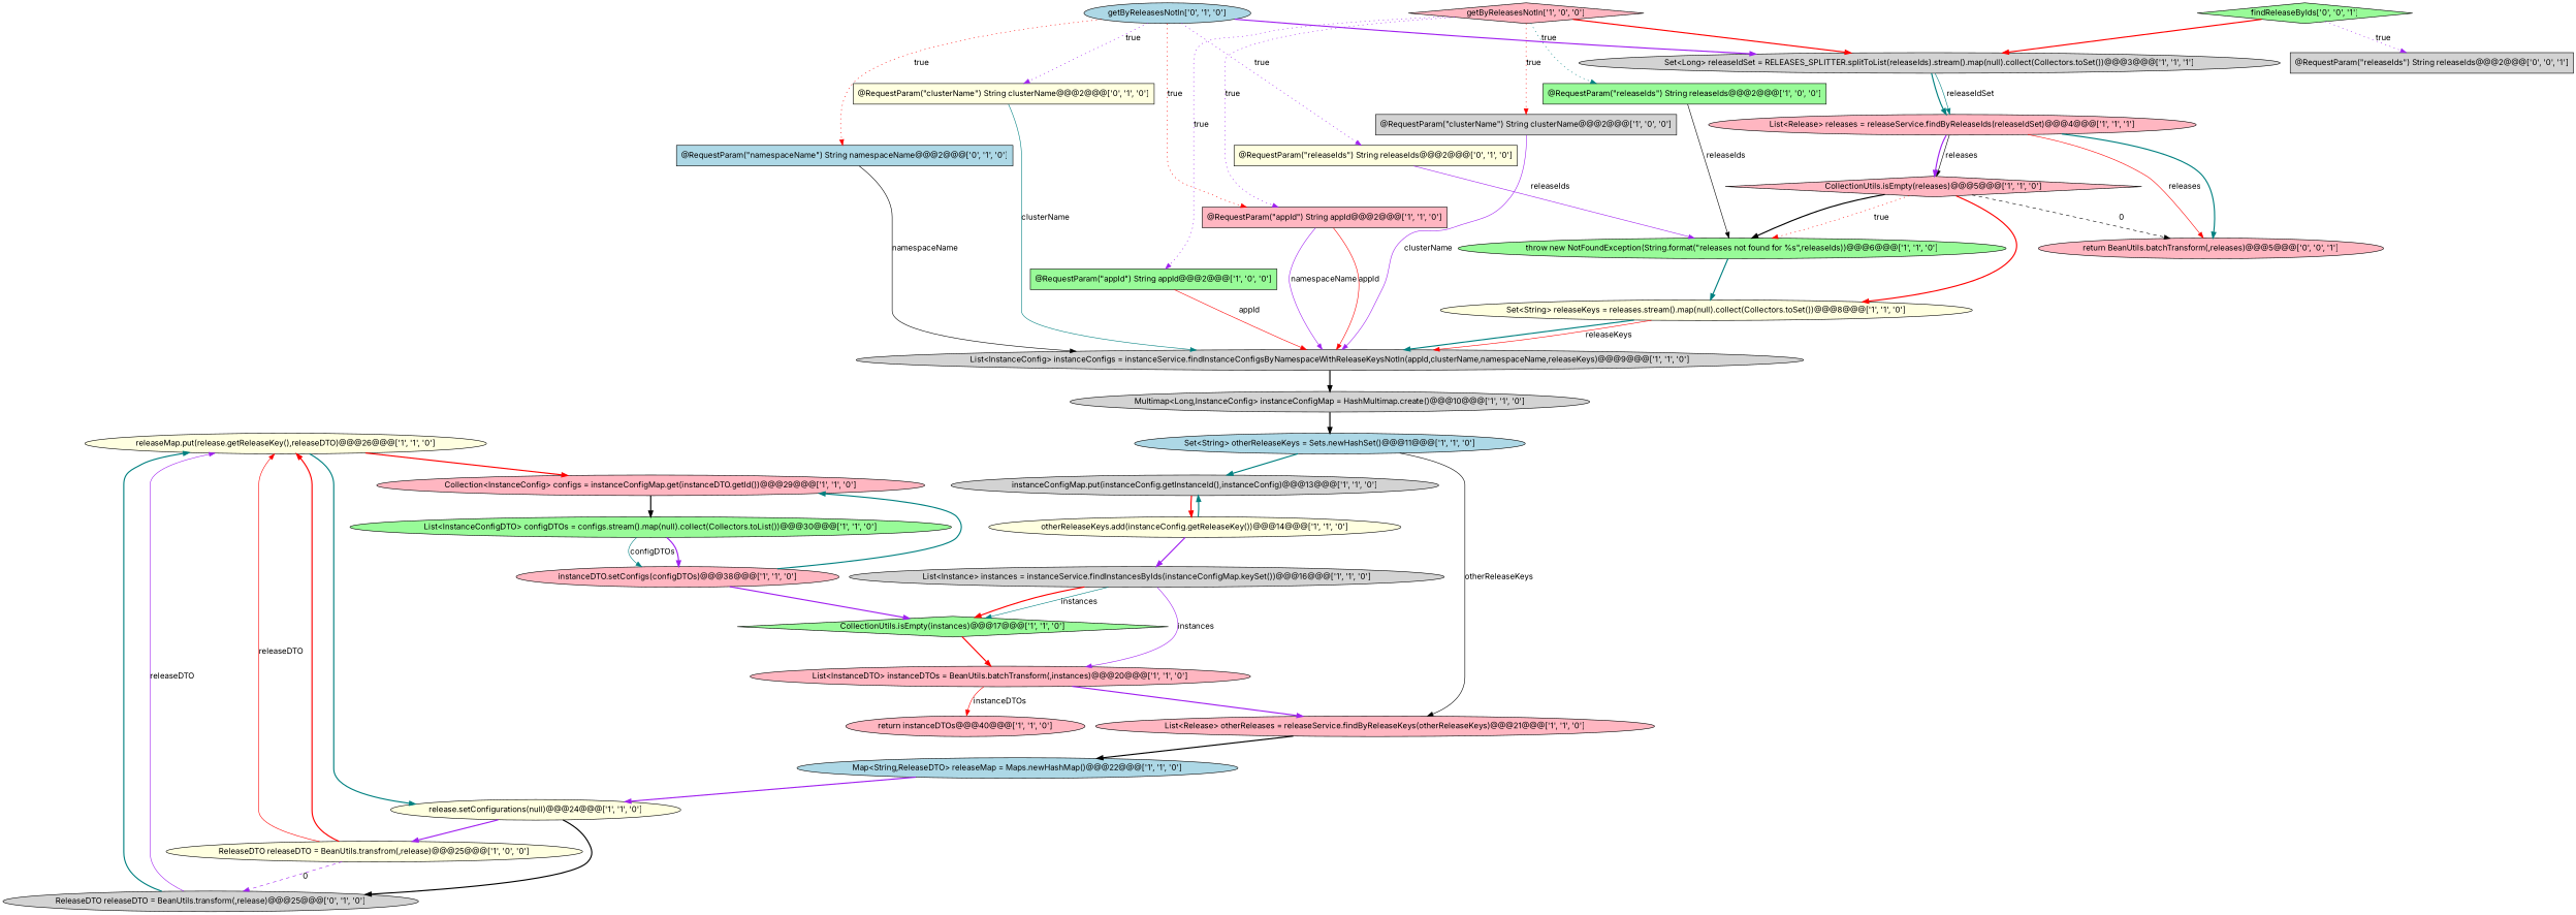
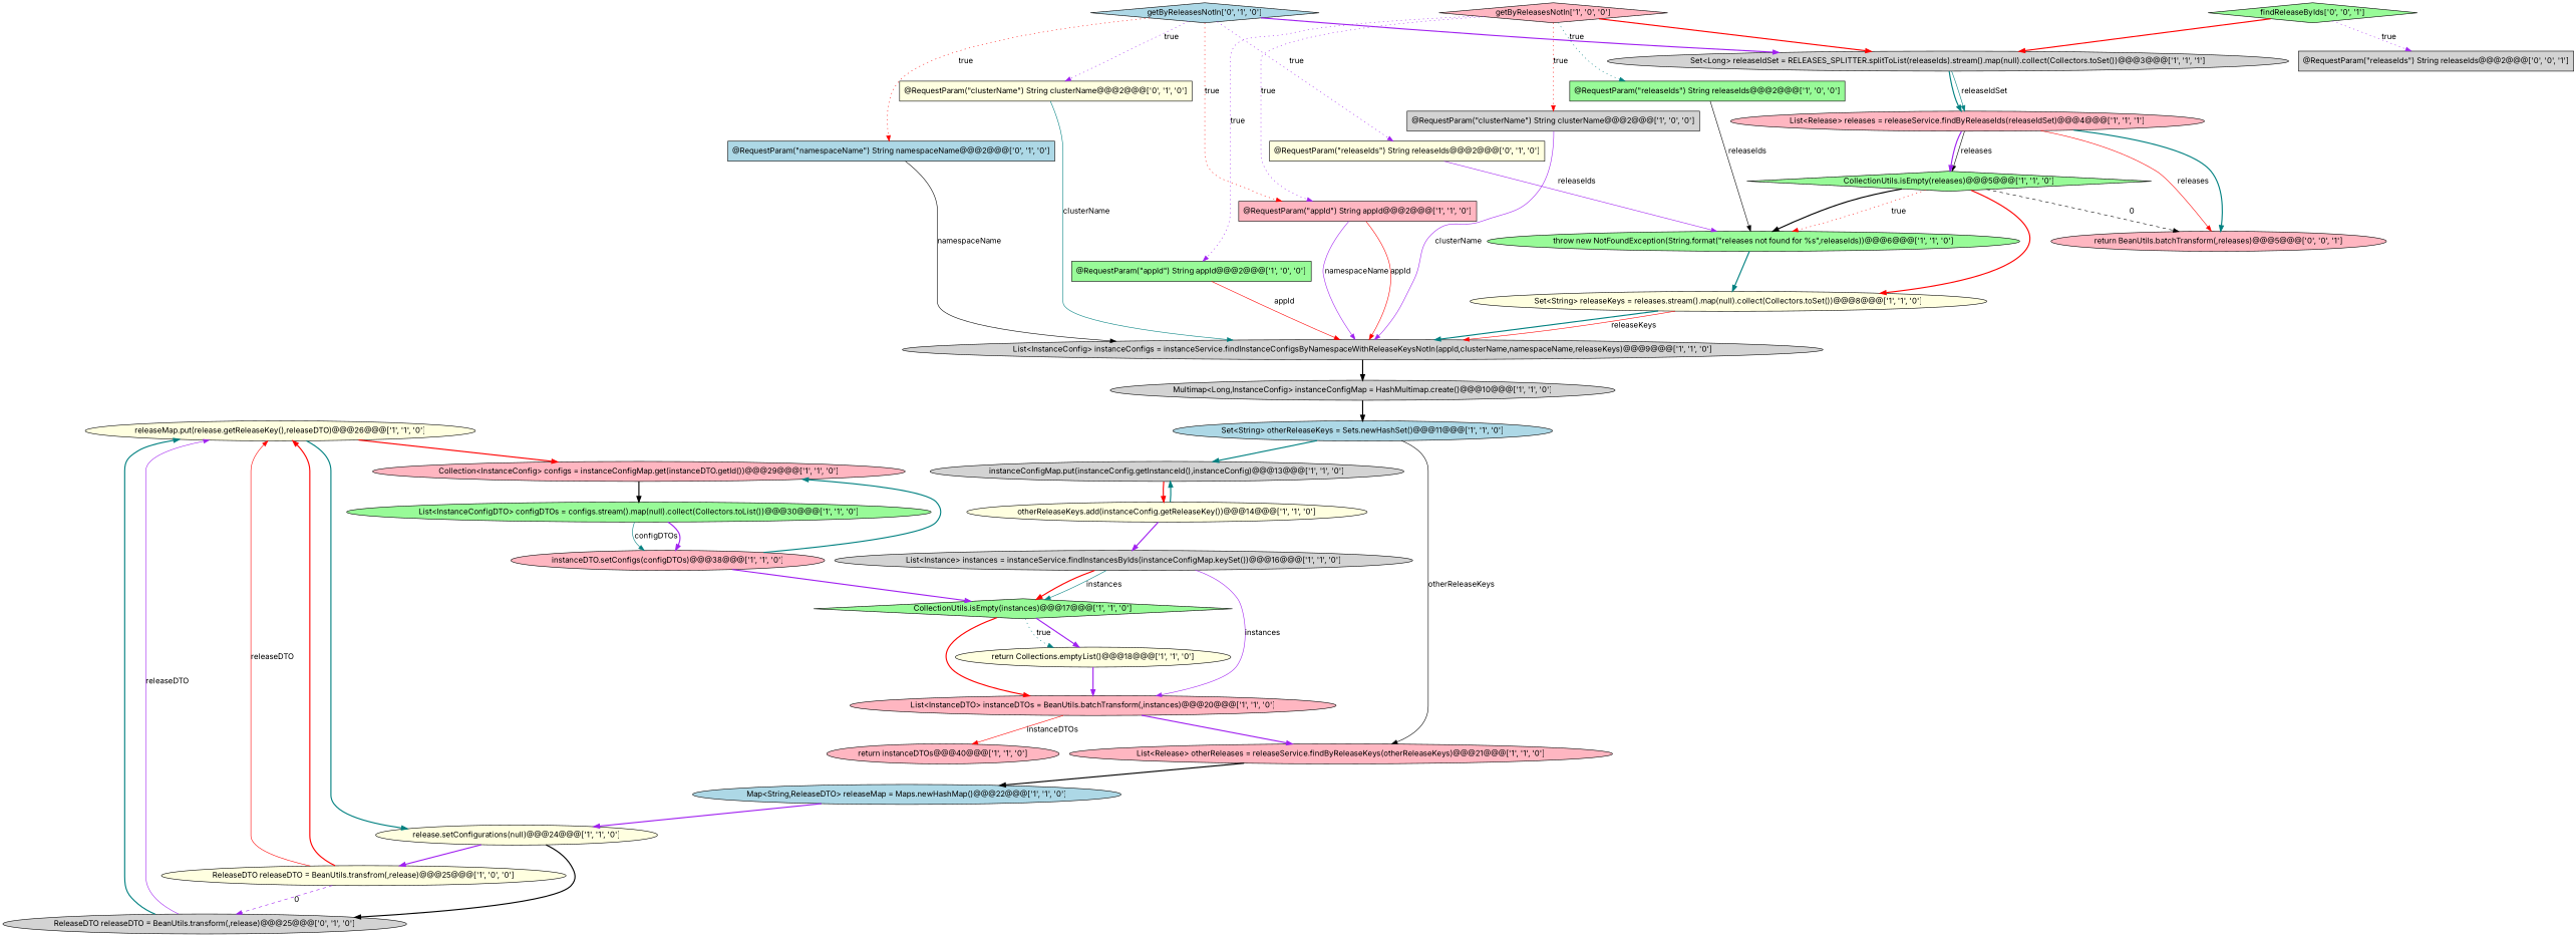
  digraph {
    fontname=Inter
    node [fillcolor=lightpink fontname=Inter shape=ellipse style=filled]
    edge [color=purple fontname=Inter style=bold]
    n1 [fillcolor=lightyellow label="releaseMap.put(release.getReleaseKey(),releaseDTO)@@@26@@@['1', '1', '0']"]
    n2 [label="Collection<InstanceConfig> configs = instanceConfigMap.get(instanceDTO.getId())@@@29@@@['1', '1', '0']"]
    n3 [fillcolor=lightyellow label="release.setConfigurations(null)@@@24@@@['1', '1', '0']"]
    n4 [fillcolor=palegreen label="List<InstanceConfigDTO> configDTOs = configs.stream().map(null).collect(Collectors.toList())@@@30@@@['1', '1', '0']"]
    n5 [fillcolor=lightgrey label="ReleaseDTO releaseDTO = BeanUtils.transform(,release)@@@25@@@['0', '1', '0']"]
    n6 [fillcolor=lightyellow label="ReleaseDTO releaseDTO = BeanUtils.transfrom(,release)@@@25@@@['1', '0', '0']"]
    n7 [fillcolor=lightgrey label="Multimap<Long,InstanceConfig> instanceConfigMap = HashMultimap.create()@@@10@@@['1', '1', '0']"]
    n8 [fillcolor=lightblue label="Set<String> otherReleaseKeys = Sets.newHashSet()@@@11@@@['1', '1', '0']"]
    n9 [fillcolor=lightgrey label="instanceConfigMap.put(instanceConfig.getInstanceId(),instanceConfig)@@@13@@@['1', '1', '0']"]
    n10 [label="List<Release> otherReleases = releaseService.findByReleaseKeys(otherReleaseKeys)@@@21@@@['1', '1', '0']"]
-   n11 [label="CollectionUtils.isEmpty(releases)@@@5@@@['1', '1', '0']" shape=diamond]
+   n11 [fillcolor=palegreen label="CollectionUtils.isEmpty(releases)@@@5@@@['1', '1', '0']" shape=diamond]
    n12 [label="return BeanUtils.batchTransform(,releases)@@@5@@@['0', '0', '1']"]
    n13 [fillcolor=palegreen label="throw new NotFoundException(String.format(\"releases not found for %s\",releaseIds))@@@6@@@['1', '1', '0']"]
    n14 [fillcolor=lightyellow label="Set<String> releaseKeys = releases.stream().map(null).collect(Collectors.toSet())@@@8@@@['1', '1', '0']"]
    n15 [fillcolor=lightgrey label="List<InstanceConfig> instanceConfigs = instanceService.findInstanceConfigsByNamespaceWithReleaseKeysNotIn(appId,clusterName,namespaceName,releaseKeys)@@@9@@@['1', '1', '0']"]
-   n16 [fillcolor=lightblue label="getByReleasesNotIn['0', '1', '0']"]
+   n16 [fillcolor=lightblue label="getByReleasesNotIn['0', '1', '0']" shape=diamond]
    n17 [fillcolor=lightyellow label="@RequestParam(\"clusterName\") String clusterName@@@2@@@['0', '1', '0']" shape=box]
    n18 [fillcolor=lightgrey label="Set<Long> releaseIdSet = RELEASES_SPLITTER.splitToList(releaseIds).stream().map(null).collect(Collectors.toSet())@@@3@@@['1', '1', '1']"]
    n19 [fillcolor=lightyellow label="@RequestParam(\"releaseIds\") String releaseIds@@@2@@@['0', '1', '0']" shape=box]
    n20 [fillcolor=lightblue label="@RequestParam(\"namespaceName\") String namespaceName@@@2@@@['0', '1', '0']" shape=box]
    n21 [label="@RequestParam(\"appId\") String appId@@@2@@@['1', '1', '0']" shape=box]
    n22 [label="List<Release> releases = releaseService.findByReleaseIds(releaseIdSet)@@@4@@@['1', '1', '1']"]
    n23 [fillcolor=palegreen label="@RequestParam(\"appId\") String appId@@@2@@@['1', '0', '0']" shape=box]
    n24 [label="return instanceDTOs@@@40@@@['1', '1', '0']"]
    n25 [label="getByReleasesNotIn['1', '0', '0']" shape=diamond]
    n26 [fillcolor=palegreen label="@RequestParam(\"releaseIds\") String releaseIds@@@2@@@['1', '0', '0']" shape=box]
    n27 [fillcolor=lightgrey label="@RequestParam(\"clusterName\") String clusterName@@@2@@@['1', '0', '0']" shape=box]
    n28 [label="instanceDTO.setConfigs(configDTOs)@@@38@@@['1', '1', '0']"]
    n29 [fillcolor=palegreen label="CollectionUtils.isEmpty(instances)@@@17@@@['1', '1', '0']" shape=diamond]
    n30 [fillcolor=palegreen label="findReleaseByIds['0', '0', '1']" shape=diamond]
    n31 [fillcolor=lightgrey label="@RequestParam(\"releaseIds\") String releaseIds@@@2@@@['0', '0', '1']" shape=box]
    n32 [fillcolor=lightblue label="Map<String,ReleaseDTO> releaseMap = Maps.newHashMap()@@@22@@@['1', '1', '0']"]
+   n33 [fillcolor=lightyellow label="return Collections.emptyList()@@@18@@@['1', '1', '0']"]
    n34 [label="List<InstanceDTO> instanceDTOs = BeanUtils.batchTransform(,instances)@@@20@@@['1', '1', '0']"]
    n35 [fillcolor=lightyellow label="otherReleaseKeys.add(instanceConfig.getReleaseKey())@@@14@@@['1', '1', '0']"]
    n36 [fillcolor=lightgrey label="List<Instance> instances = instanceService.findInstancesByIds(instanceConfigMap.keySet())@@@16@@@['1', '1', '0']"]
    n1 -> n2 [color=red]
    n1 -> n3 [color=teal]
    n2 -> n4 [color=black]
    n3 -> n5 [color=black]
    n3 -> n6
    n4 -> n28 [color=teal label=configDTOs style=solid]
    n4 -> n28
    n5 -> n1 [color=teal]
    n5 -> n1 [label=releaseDTO style=solid]
    n6 -> n1 [color=red label=releaseDTO style=solid]
    n6 -> n1 [color=red]
    n6 -> n5 [label=0 style=dashed]
    n7 -> n8 [color=black]
    n8 -> n9 [color=teal]
    n8 -> n10 [color=black label=otherReleaseKeys style=solid]
    n9 -> n35 [color=red]
    n10 -> n32 [color=black]
    n11 -> n12 [color=black label=0 style=dashed]
    n11 -> n13 [color=black]
    n11 -> n13 [color=red label=true style=dotted]
    n11 -> n14 [color=red]
    n13 -> n14 [color=teal]
    n14 -> n15 [color=teal]
    n14 -> n15 [color=red label=releaseKeys style=solid]
    n15 -> n7 [color=black]
    n16 -> n17 [label=true style=dotted]
    n16 -> n18
    n16 -> n19 [label=true style=dotted]
    n16 -> n20 [color=red label=true style=dotted]
    n16 -> n21 [color=red label=true style=dotted]
    n17 -> n15 [color=teal label=clusterName style=solid]
    n18 -> n22 [color=teal label=releaseIdSet style=solid]
    n18 -> n22 [color=teal]
    n19 -> n13 [label=releaseIds style=solid]
    n20 -> n15 [color=black label=namespaceName style=solid]
    n21 -> n15 [label=namespaceName style=solid]
    n21 -> n15 [color=red label=appId style=solid]
    n22 -> n11 [color=black label=releases style=solid]
    n22 -> n11
    n22 -> n12 [color=red label=releases style=solid]
    n22 -> n12 [color=teal]
    n23 -> n15 [color=red label=appId style=solid]
    n25 -> n18 [color=red]
    n25 -> n21 [label=true style=dotted]
    n25 -> n23 [label=true style=dotted]
    n25 -> n26 [color=teal label=true style=dotted]
    n25 -> n27 [color=red label=true style=dotted]
    n26 -> n13 [color=black label=releaseIds style=solid]
    n27 -> n15 [label=clusterName style=solid]
    n28 -> n2 [color=teal]
    n28 -> n29
+   n29 -> n33
+   n29 -> n33 [color=teal label=true style=dotted]
    n29 -> n34 [color=red]
    n30 -> n18 [color=red]
    n30 -> n31 [label=true style=dotted]
    n32 -> n3
+   n33 -> n34
    n34 -> n10
    n34 -> n24 [color=red label=instanceDTOs style=solid]
    n35 -> n9 [color=teal]
    n35 -> n36
    n36 -> n29 [color=teal label=instances style=solid]
    n36 -> n29 [color=red]
    n36 -> n34 [label=instances style=solid]
  }
